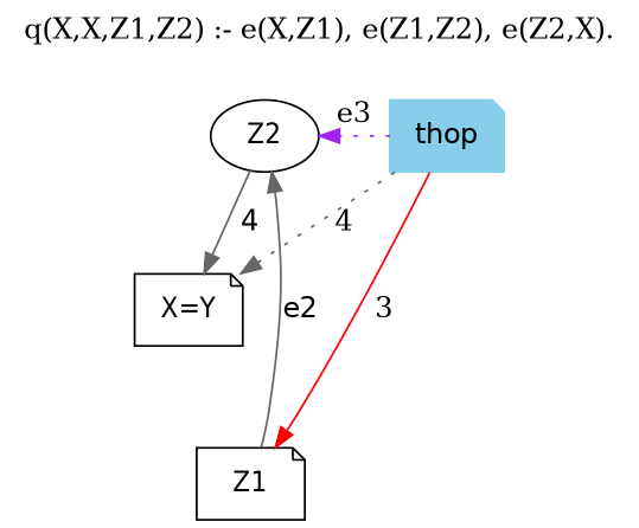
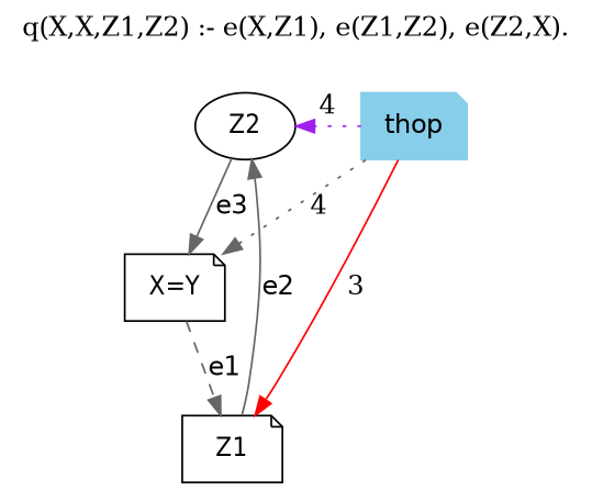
  strict digraph {
    label="q(X,X,Z1,Z2) :- e(X,Z1), e(Z1,Z2), e(Z2,X)."
    labelloc=t
    rankdir=TB
    node [fontname="Helvetica-Narrow" shape=note style=rounded]
    edge [color=gray40 style=solid]
    Z2 [height=0.5 shape=ellipse width=0.75]
    n2 [height=0.5 label="X=Y" width=0.75]
    Z1 [height=0.5 width=0.75]
    thop [color=skyblue fillcolor=skyblue fontname=helvetica height=0.5 style="filled,rounded" width=0.79437]
-   Z2 -> n2 [fontname=helvetica label=4]
+   Z2 -> n2 [fontname=helvetica label=e3]
+   n2 -> Z1 [fontname=helvetica label=e1 style=dashed]
    Z1 -> Z2 [fontname=helvetica label=e2]
-   thop -> Z2 [color=purple constraint=false label=e3 style=dotted]
+   thop -> Z2 [color=purple constraint=false label=4 style=dotted]
    thop -> n2 [constraint=false label=4 style=dotted]
    thop -> Z1 [color=red constraint=false label=3]
  }
